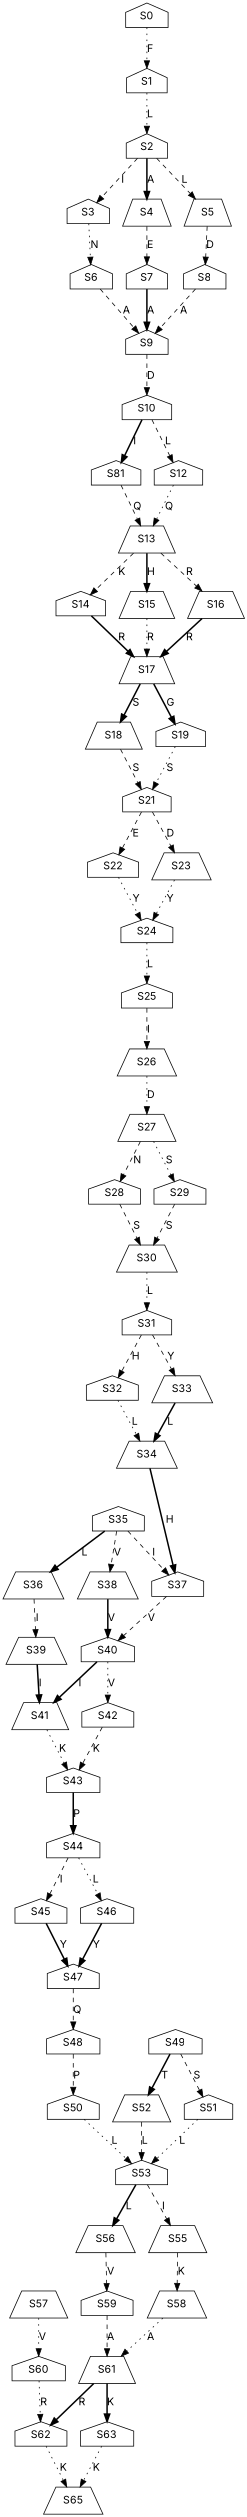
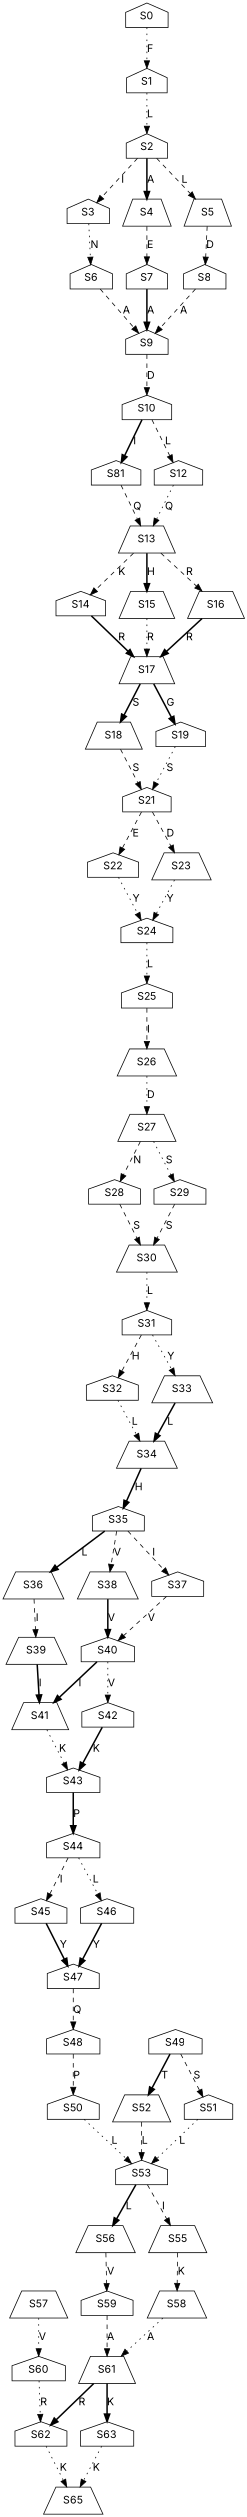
  strict digraph {
    fontname=Inter
    node [fontname=Inter shape=house]
    edge [fontname=Inter style=dashed]
    S0
    S1
    S2
    S3
    S4 [shape=trapezium]
    S5 [shape=trapezium]
    S6
    S7
    S8
    S9
    S10
    n12 [label=S81]
    S12
    S13 [shape=trapezium]
    S14
    S15 [shape=trapezium]
    S16 [shape=trapezium]
    S17 [shape=trapezium]
    S18 [shape=trapezium]
    S19
    S21
    S22
    S23 [shape=trapezium]
    S24
    S25
    S26 [shape=trapezium]
    S27 [shape=trapezium]
    S28
    S29
    S30 [shape=trapezium]
    S31
    S32
    S33 [shape=trapezium]
    S34 [shape=trapezium]
    S35
    S36 [shape=trapezium]
    S37
    S38 [shape=trapezium]
    S39 [shape=trapezium]
    S40
    S41 [shape=trapezium]
    S42
    S43
    S44
    S45
    S46
    S47
    S48
    S50
    S49
    S51
    S52 [shape=trapezium]
    S53
    S55 [shape=trapezium]
    S56 [shape=trapezium]
    S58 [shape=trapezium]
    S59
    S57 [shape=trapezium]
    S60
    S61 [shape=trapezium]
    S62
    S63
    S65 [shape=trapezium]
    S0 -> S1 [label=F style=dotted]
    S1 -> S2 [label=L style=dotted]
    S2 -> S3 [label=I]
    S2 -> S4 [label=A style=bold]
    S2 -> S5 [label=L]
    S3 -> S6 [label=N style=dotted]
    S4 -> S7 [label=E]
    S5 -> S8 [label=D]
    S6 -> S9 [label=A]
    S7 -> S9 [label=A style=bold]
    S8 -> S9 [label=A]
    S9 -> S10 [label=D]
    S10 -> n12 [label=I style=bold]
    S10 -> S12 [label=L]
    n12 -> S13 [label=Q]
    S12 -> S13 [label=Q style=dotted]
    S13 -> S14 [label=K]
    S13 -> S15 [label=H style=bold]
    S13 -> S16 [label=R]
    S14 -> S17 [label=R style=bold]
    S15 -> S17 [label=R style=dotted]
    S16 -> S17 [label=R style=bold]
    S17 -> S18 [label=S style=bold]
    S17 -> S19 [label=G style=bold]
    S18 -> S21 [label=S]
    S19 -> S21 [label=S style=dotted]
    S21 -> S22 [label=E]
    S21 -> S23 [label=D]
    S22 -> S24 [label=Y style=dotted]
    S23 -> S24 [label=Y style=dotted]
    S24 -> S25 [label=L style=dotted]
    S25 -> S26 [label=I]
    S26 -> S27 [label=D style=dotted]
    S27 -> S28 [label=N]
    S27 -> S29 [label=S style=dotted]
    S28 -> S30 [label=S]
    S29 -> S30 [label=S]
    S30 -> S31 [label=L style=dotted]
    S31 -> S32 [label=H]
-   S31 -> S33 [label=Y]
+   S31 -> S33 [label=Y style=dotted]
    S32 -> S34 [label=L style=dotted]
    S33 -> S34 [label=L style=bold]
-   S34 -> S37 [label=H style=bold]
+   S34 -> S35 [label=H style=bold]
    S35 -> S36 [label=L style=bold]
    S35 -> S37 [label=I]
    S35 -> S38 [label=V]
    S36 -> S39 [label=I]
    S37 -> S40 [label=V]
    S38 -> S40 [label=V style=bold]
    S39 -> S41 [label=I style=bold]
    S40 -> S41 [label=I style=bold]
    S40 -> S42 [label=V style=dotted]
    S41 -> S43 [label=K style=dotted]
-   S42 -> S43 [label=K]
+   S42 -> S43 [label=K style=bold]
    S43 -> S44 [label=P style=bold]
    S44 -> S45 [label=I]
    S44 -> S46 [label=L style=dotted]
    S45 -> S47 [label=Y style=bold]
    S46 -> S47 [label=Y style=bold]
    S47 -> S48 [label=Q]
    S48 -> S50 [label=P]
    S50 -> S53 [label=L style=dotted]
    S49 -> S51 [label=S]
    S49 -> S52 [label=T style=bold]
    S51 -> S53 [label=L style=dotted]
    S52 -> S53 [label=L]
    S53 -> S55 [label=I]
    S53 -> S56 [label=L style=bold]
    S55 -> S58 [label=K]
    S56 -> S59 [label=V]
    S58 -> S61 [label=A style=dotted]
    S59 -> S61 [label=A]
    S57 -> S60 [label=V style=dotted]
    S60 -> S62 [label=R style=dotted]
    S61 -> S62 [label=R style=bold]
    S61 -> S63 [label=K style=bold]
    S62 -> S65 [label=K style=dotted]
    S63 -> S65 [label=K style=dotted]
  }
